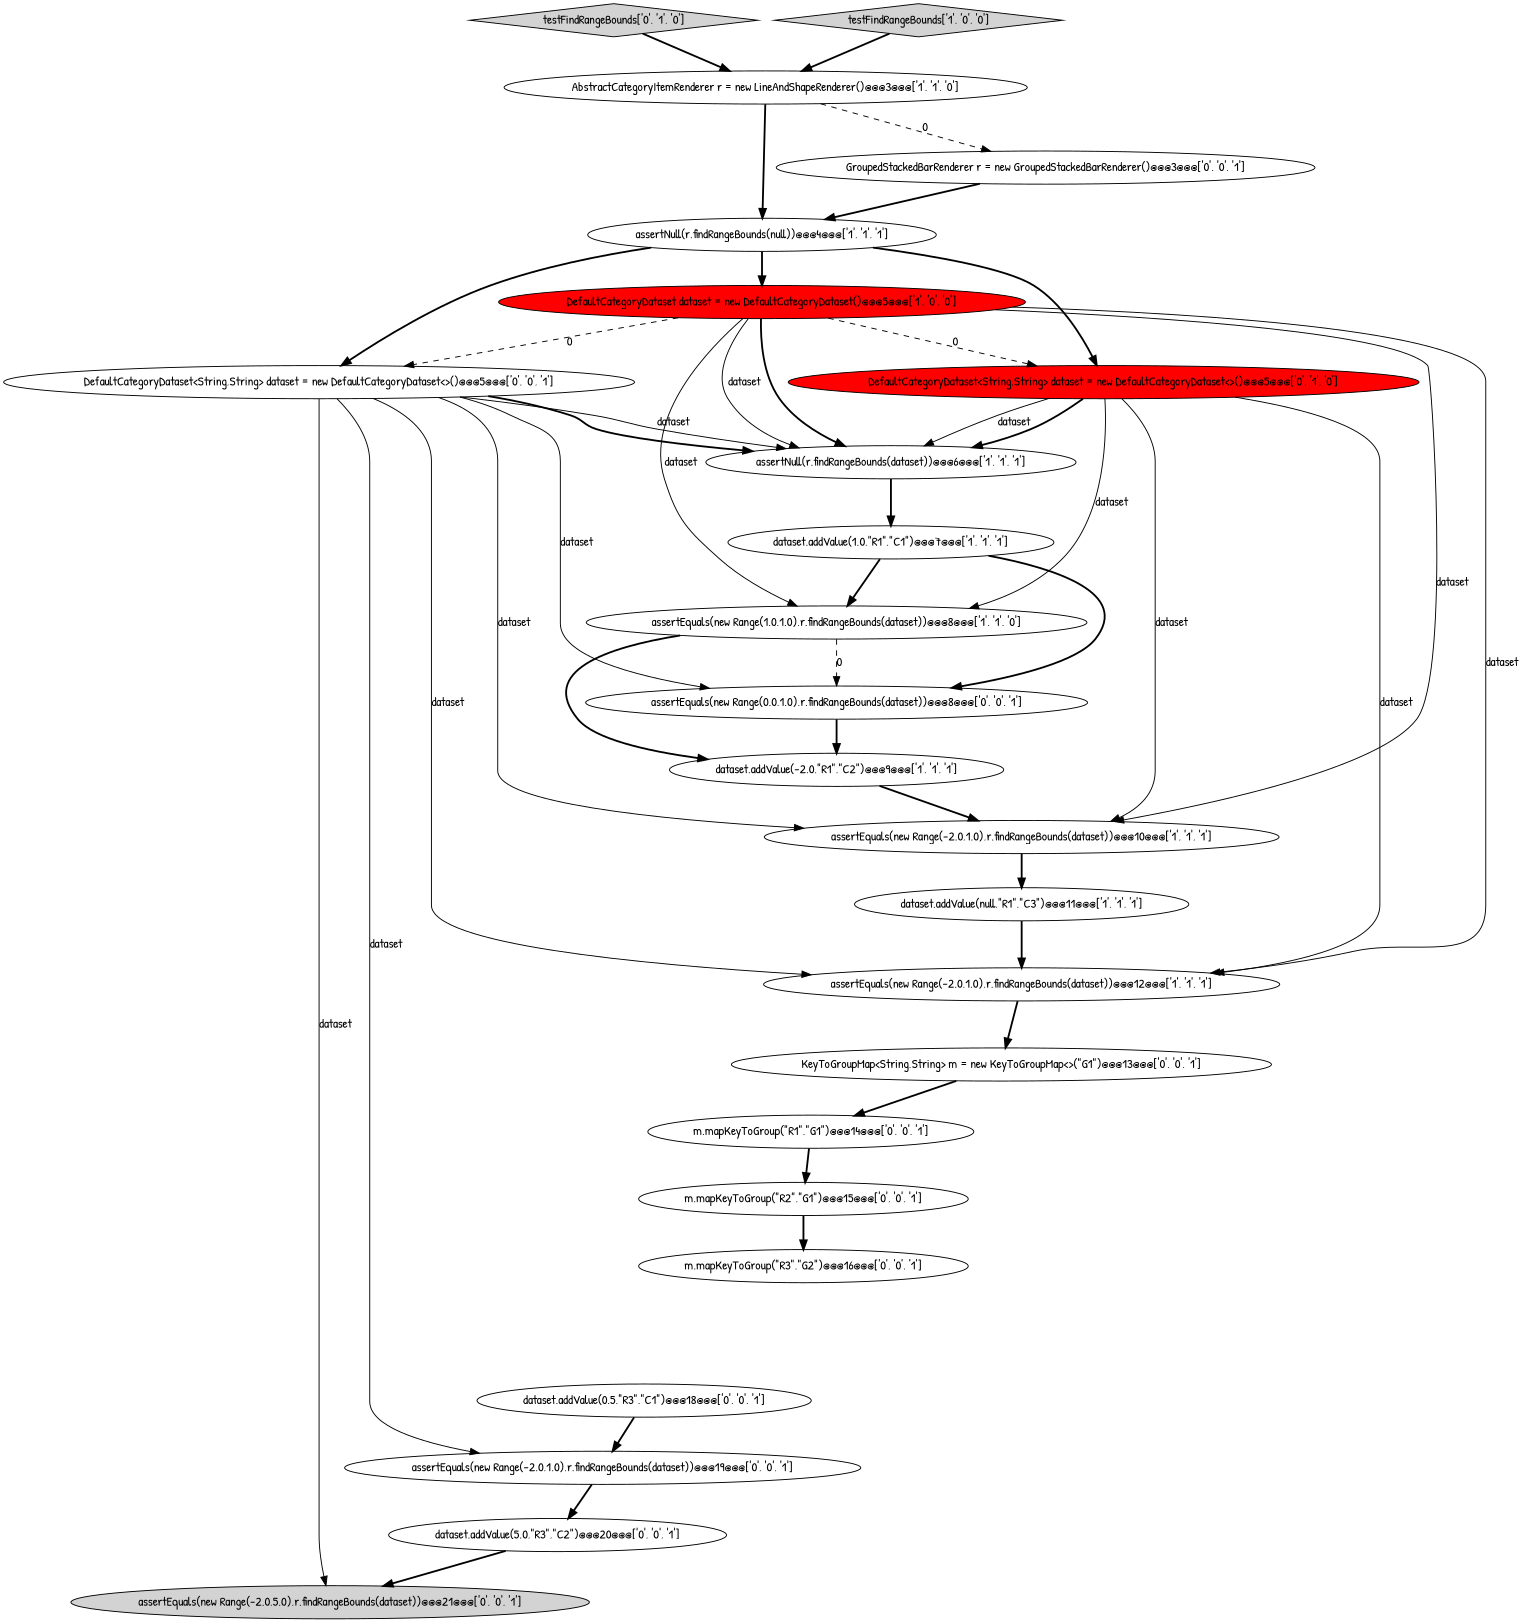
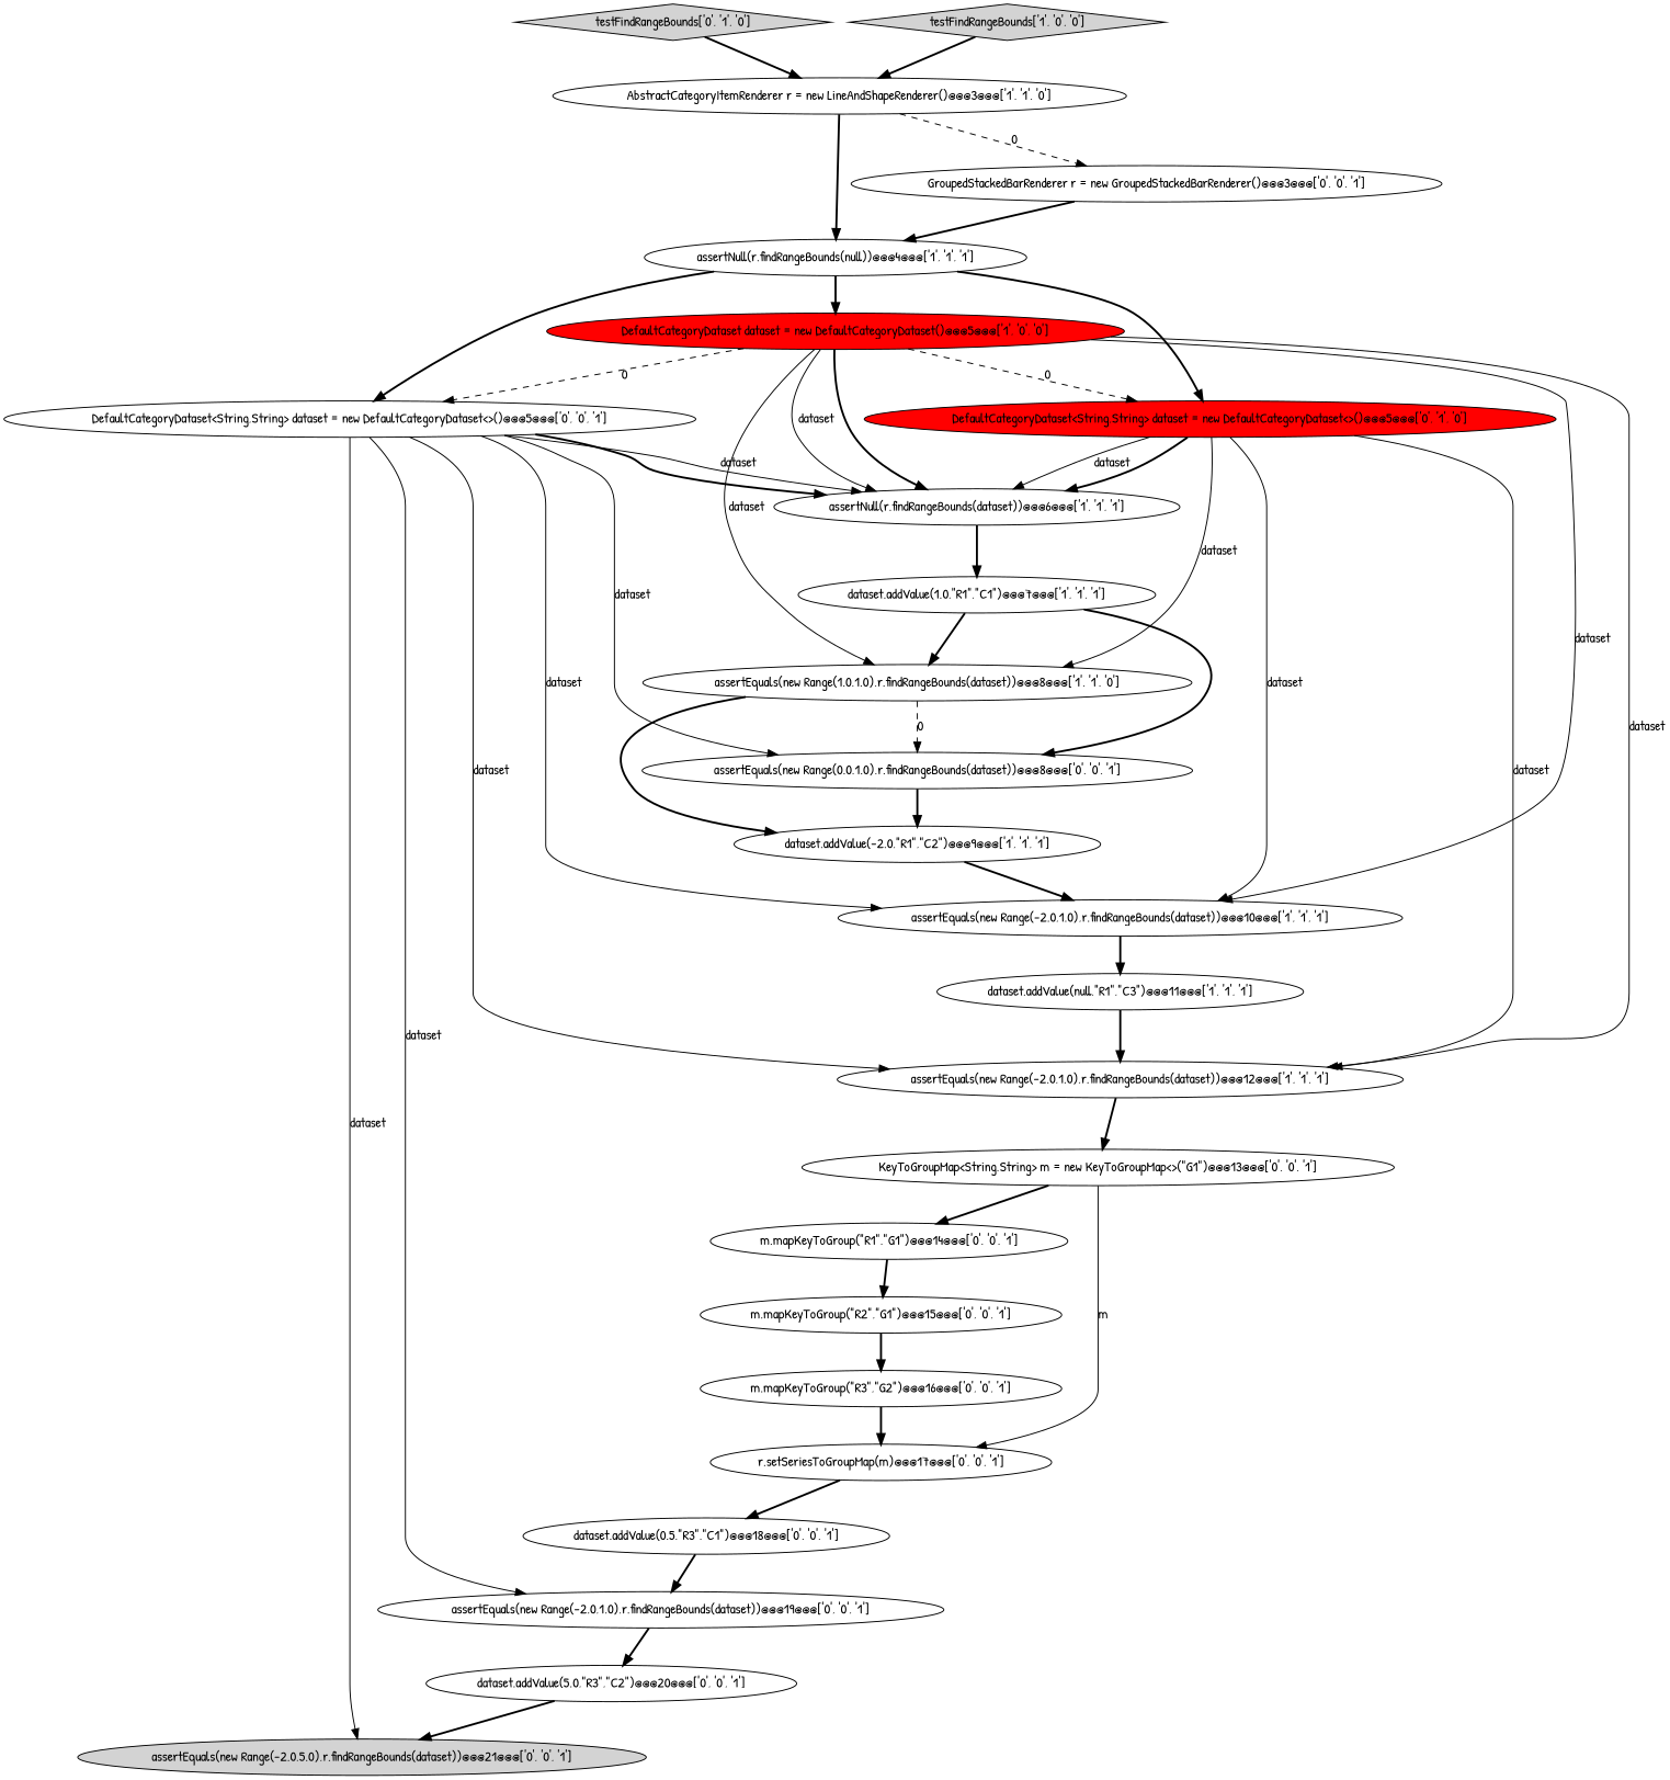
  digraph {
    fontname="Patrick Hand"
    node [fillcolor=white fontname="Patrick Hand" shape=ellipse style=filled]
    edge [fontname="Patrick Hand" style=bold]
    n1 [label="DefaultCategoryDataset<String,String> dataset = new DefaultCategoryDataset<>()@@@5@@@['0', '0', '1']"]
    n2 [label="assertEquals(new Range(0.0,1.0),r.findRangeBounds(dataset))@@@8@@@['0', '0', '1']"]
    n3 [label="assertEquals(new Range(-2.0,1.0),r.findRangeBounds(dataset))@@@19@@@['0', '0', '1']"]
    n4 [label="assertNull(r.findRangeBounds(dataset))@@@6@@@['1', '1', '1']"]
    n5 [label="assertEquals(new Range(-2.0,1.0),r.findRangeBounds(dataset))@@@12@@@['1', '1', '1']"]
    n6 [fillcolor=lightgray label="assertEquals(new Range(-2.0,5.0),r.findRangeBounds(dataset))@@@21@@@['0', '0', '1']"]
    n7 [label="assertEquals(new Range(-2.0,1.0),r.findRangeBounds(dataset))@@@10@@@['1', '1', '1']"]
    n8 [label="dataset.addValue(-2.0,\"R1\",\"C2\")@@@9@@@['1', '1', '1']"]
    n9 [label="dataset.addValue(5.0,\"R3\",\"C2\")@@@20@@@['0', '0', '1']"]
    n10 [label="dataset.addValue(1.0,\"R1\",\"C1\")@@@7@@@['1', '1', '1']"]
    n11 [label="KeyToGroupMap<String,String> m = new KeyToGroupMap<>(\"G1\")@@@13@@@['0', '0', '1']"]
    n12 [label="dataset.addValue(null,\"R1\",\"C3\")@@@11@@@['1', '1', '1']"]
    n13 [label="dataset.addValue(0.5,\"R3\",\"C1\")@@@18@@@['0', '0', '1']"]
+   n14 [label="r.setSeriesToGroupMap(m)@@@17@@@['0', '0', '1']"]
    n15 [label="assertEquals(new Range(1.0,1.0),r.findRangeBounds(dataset))@@@8@@@['1', '1', '0']"]
    n16 [fillcolor=lightgray label="testFindRangeBounds['0', '1', '0']" shape=diamond]
    n17 [label="AbstractCategoryItemRenderer r = new LineAndShapeRenderer()@@@3@@@['1', '1', '0']"]
    n18 [label="GroupedStackedBarRenderer r = new GroupedStackedBarRenderer()@@@3@@@['0', '0', '1']"]
    n19 [label="assertNull(r.findRangeBounds(null))@@@4@@@['1', '1', '1']"]
    n20 [fillcolor=red label="DefaultCategoryDataset<String,String> dataset = new DefaultCategoryDataset<>()@@@5@@@['0', '1', '0']"]
    n21 [fillcolor=red label="DefaultCategoryDataset dataset = new DefaultCategoryDataset()@@@5@@@['1', '0', '0']"]
    n22 [label="m.mapKeyToGroup(\"R1\",\"G1\")@@@14@@@['0', '0', '1']"]
    n23 [fillcolor=lightgray label="testFindRangeBounds['1', '0', '0']" shape=diamond]
    n24 [label="m.mapKeyToGroup(\"R2\",\"G1\")@@@15@@@['0', '0', '1']"]
    n25 [label="m.mapKeyToGroup(\"R3\",\"G2\")@@@16@@@['0', '0', '1']"]
    n1 -> n2 [label=dataset style=solid]
    n1 -> n3 [label=dataset style=solid]
    n1 -> n4
    n1 -> n4 [label=dataset style=solid]
    n1 -> n5 [label=dataset style=solid]
    n1 -> n6 [label=dataset style=solid]
    n1 -> n7 [label=dataset style=solid]
    n2 -> n8
    n3 -> n9
    n4 -> n10
    n5 -> n11
    n7 -> n12
    n8 -> n7
    n9 -> n6
    n10 -> n2
    n10 -> n15
+   n11 -> n14 [label=m style=solid]
    n11 -> n22
    n12 -> n5
    n13 -> n3
+   n14 -> n13
    n15 -> n2 [label=0 style=dashed]
    n15 -> n8
    n16 -> n17
    n17 -> n18 [label=0 style=dashed]
    n17 -> n19
    n18 -> n19
    n19 -> n1
    n19 -> n20
    n19 -> n21
    n20 -> n4 [label=dataset style=solid]
    n20 -> n4
    n20 -> n5 [label=dataset style=solid]
    n20 -> n7 [label=dataset style=solid]
    n20 -> n15 [label=dataset style=solid]
    n21 -> n1 [label=0 style=dashed]
    n21 -> n4
    n21 -> n4 [label=dataset style=solid]
    n21 -> n5 [label=dataset style=solid]
    n21 -> n7 [label=dataset style=solid]
    n21 -> n15 [label=dataset style=solid]
    n21 -> n20 [label=0 style=dashed]
    n22 -> n24
    n23 -> n17
    n24 -> n25
+   n25 -> n14
  }
